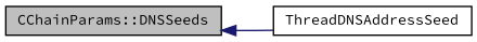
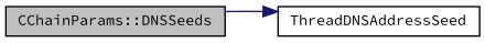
  digraph {
    rankdir=LR
    fontname="Source Code Pro"
    node [color=black fontname="Source Code Pro" fontsize=10 shape=record style=filled]
    n1 [fillcolor=grey75 fontcolor=black height=0.2 label="CChainParams::DNSSeeds" width=0.4]
    n2 [fillcolor=white height=0.2 label=ThreadDNSAddressSeed width=0.4]
-   n1 -> n2 [color=midnightblue dir=back fontname="Source Code Pro" fontsize=10 labelfontname=Helvetica labelfontsize=10 style=solid]
+   n2 -> n1 [color=midnightblue dir=back fontname="Source Code Pro" fontsize=10 labelfontname=Helvetica labelfontsize=10 style=solid]
  }
